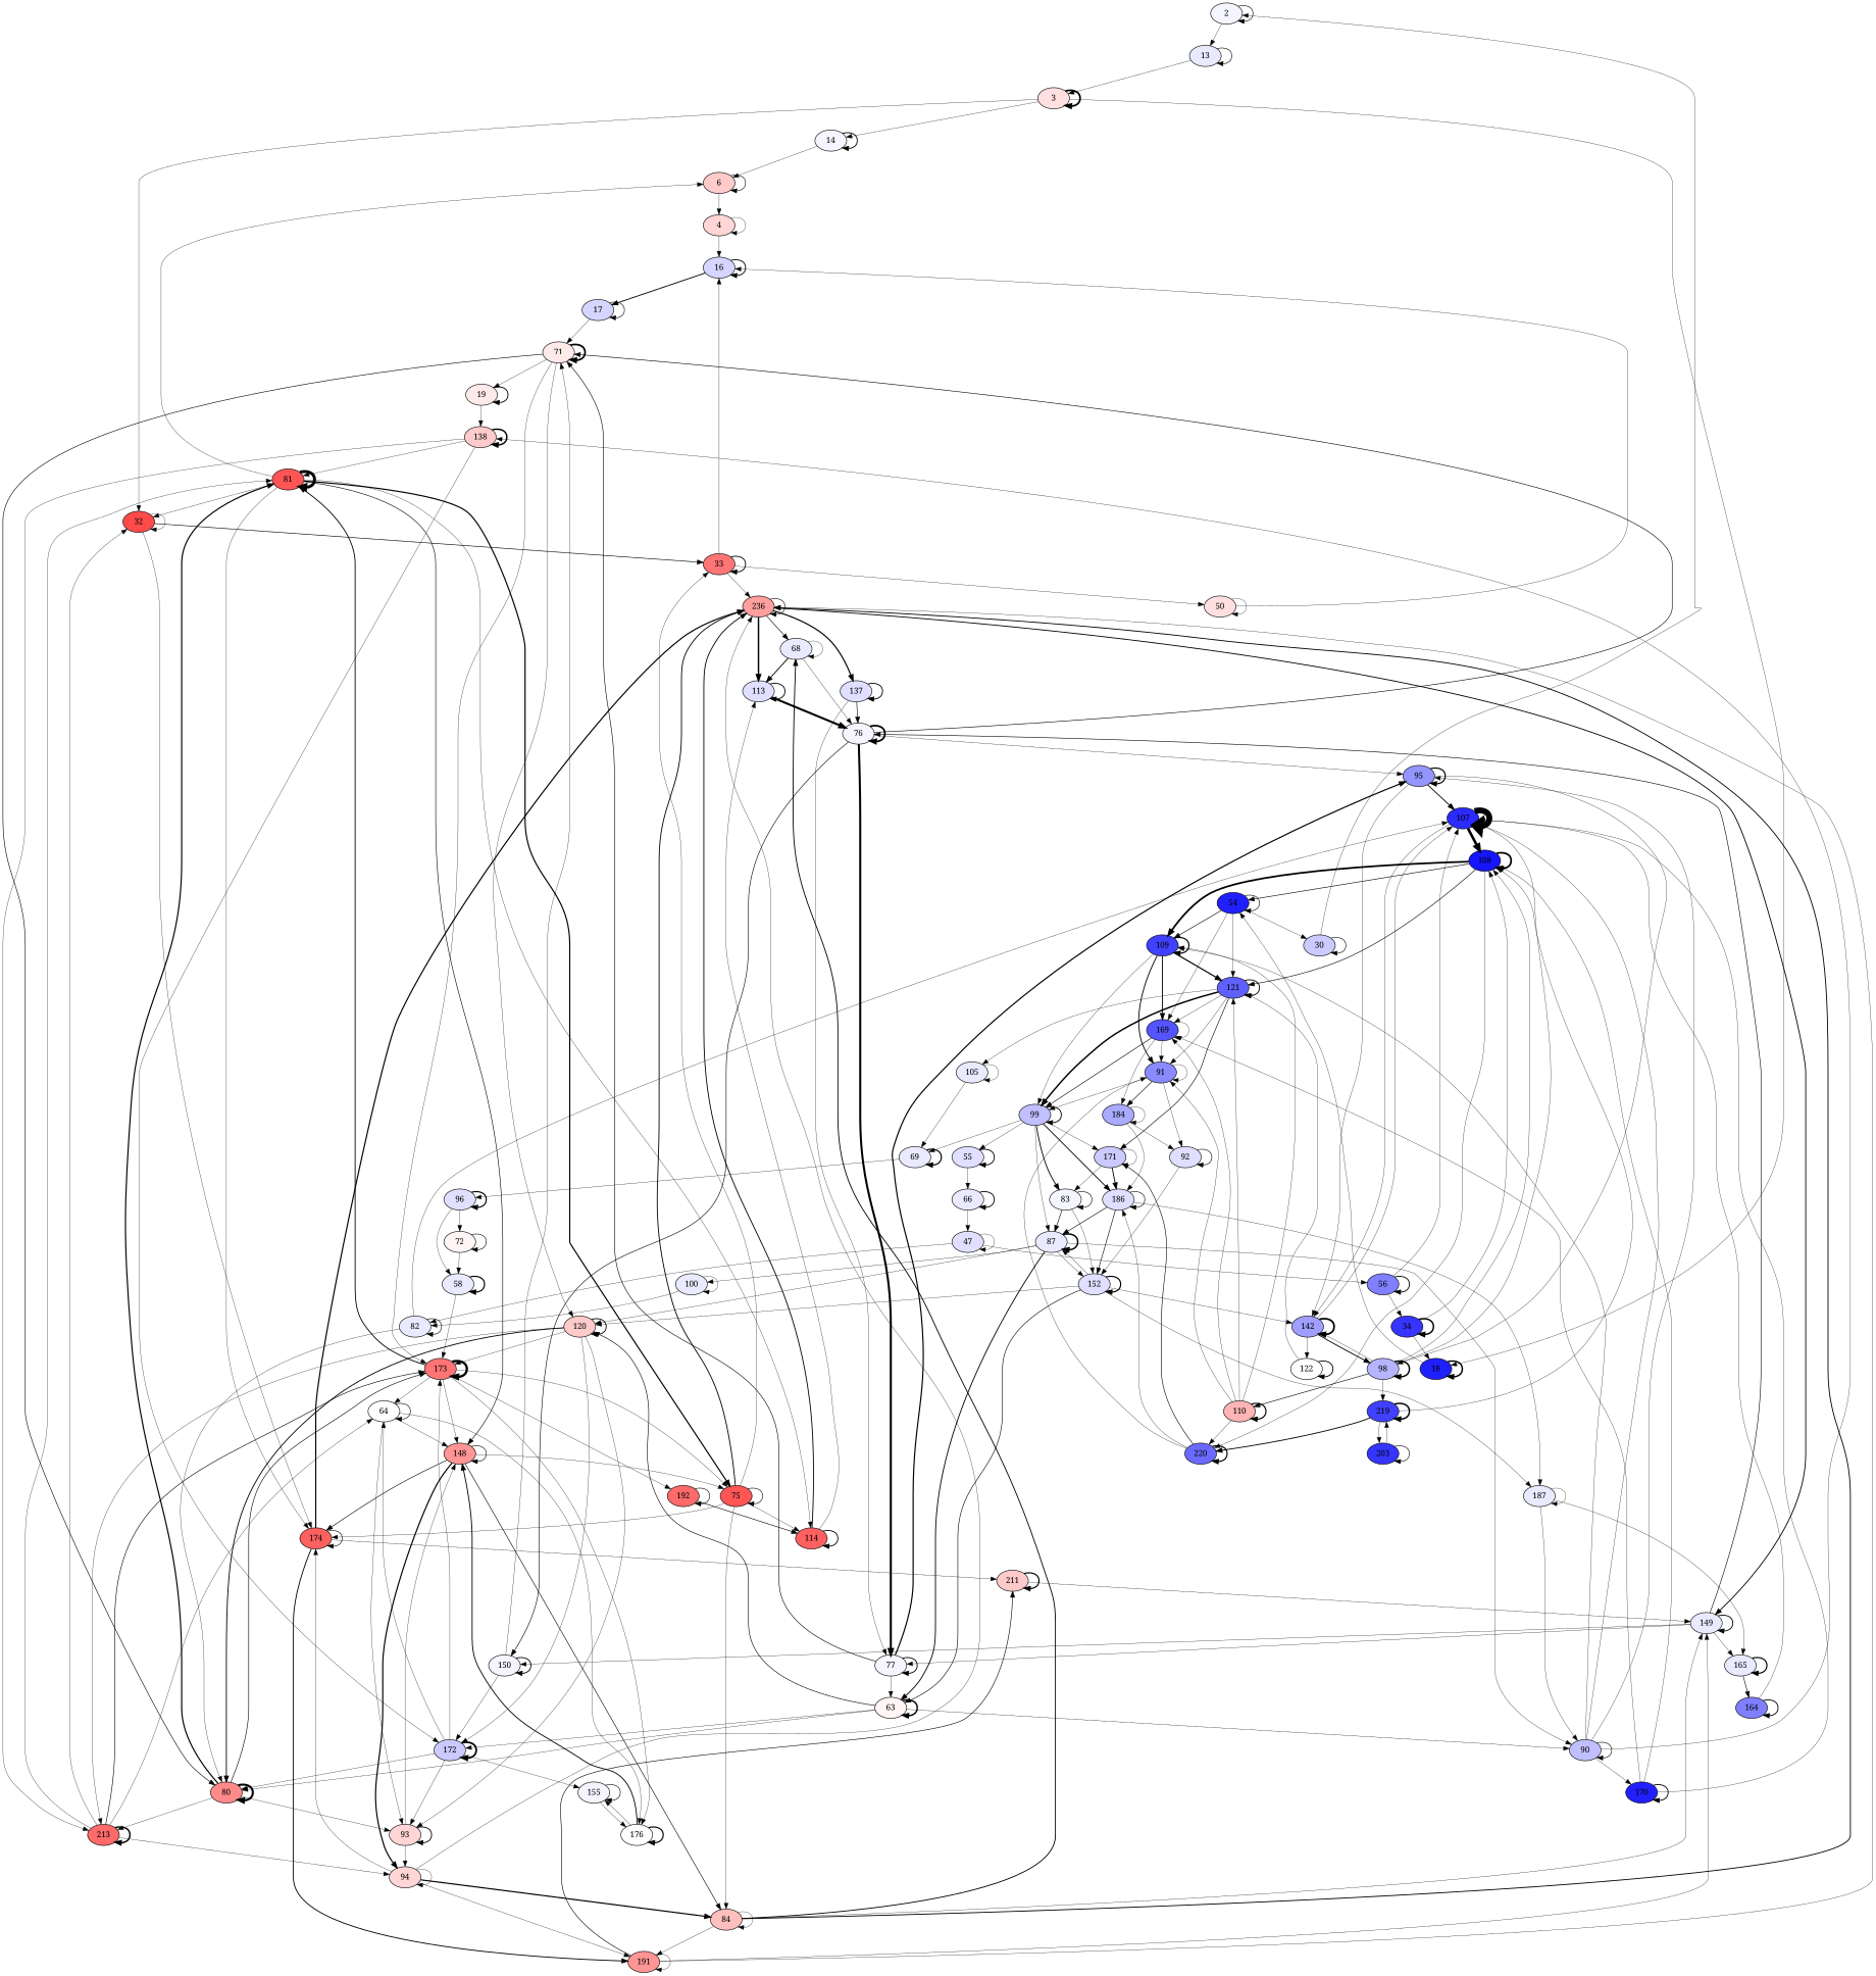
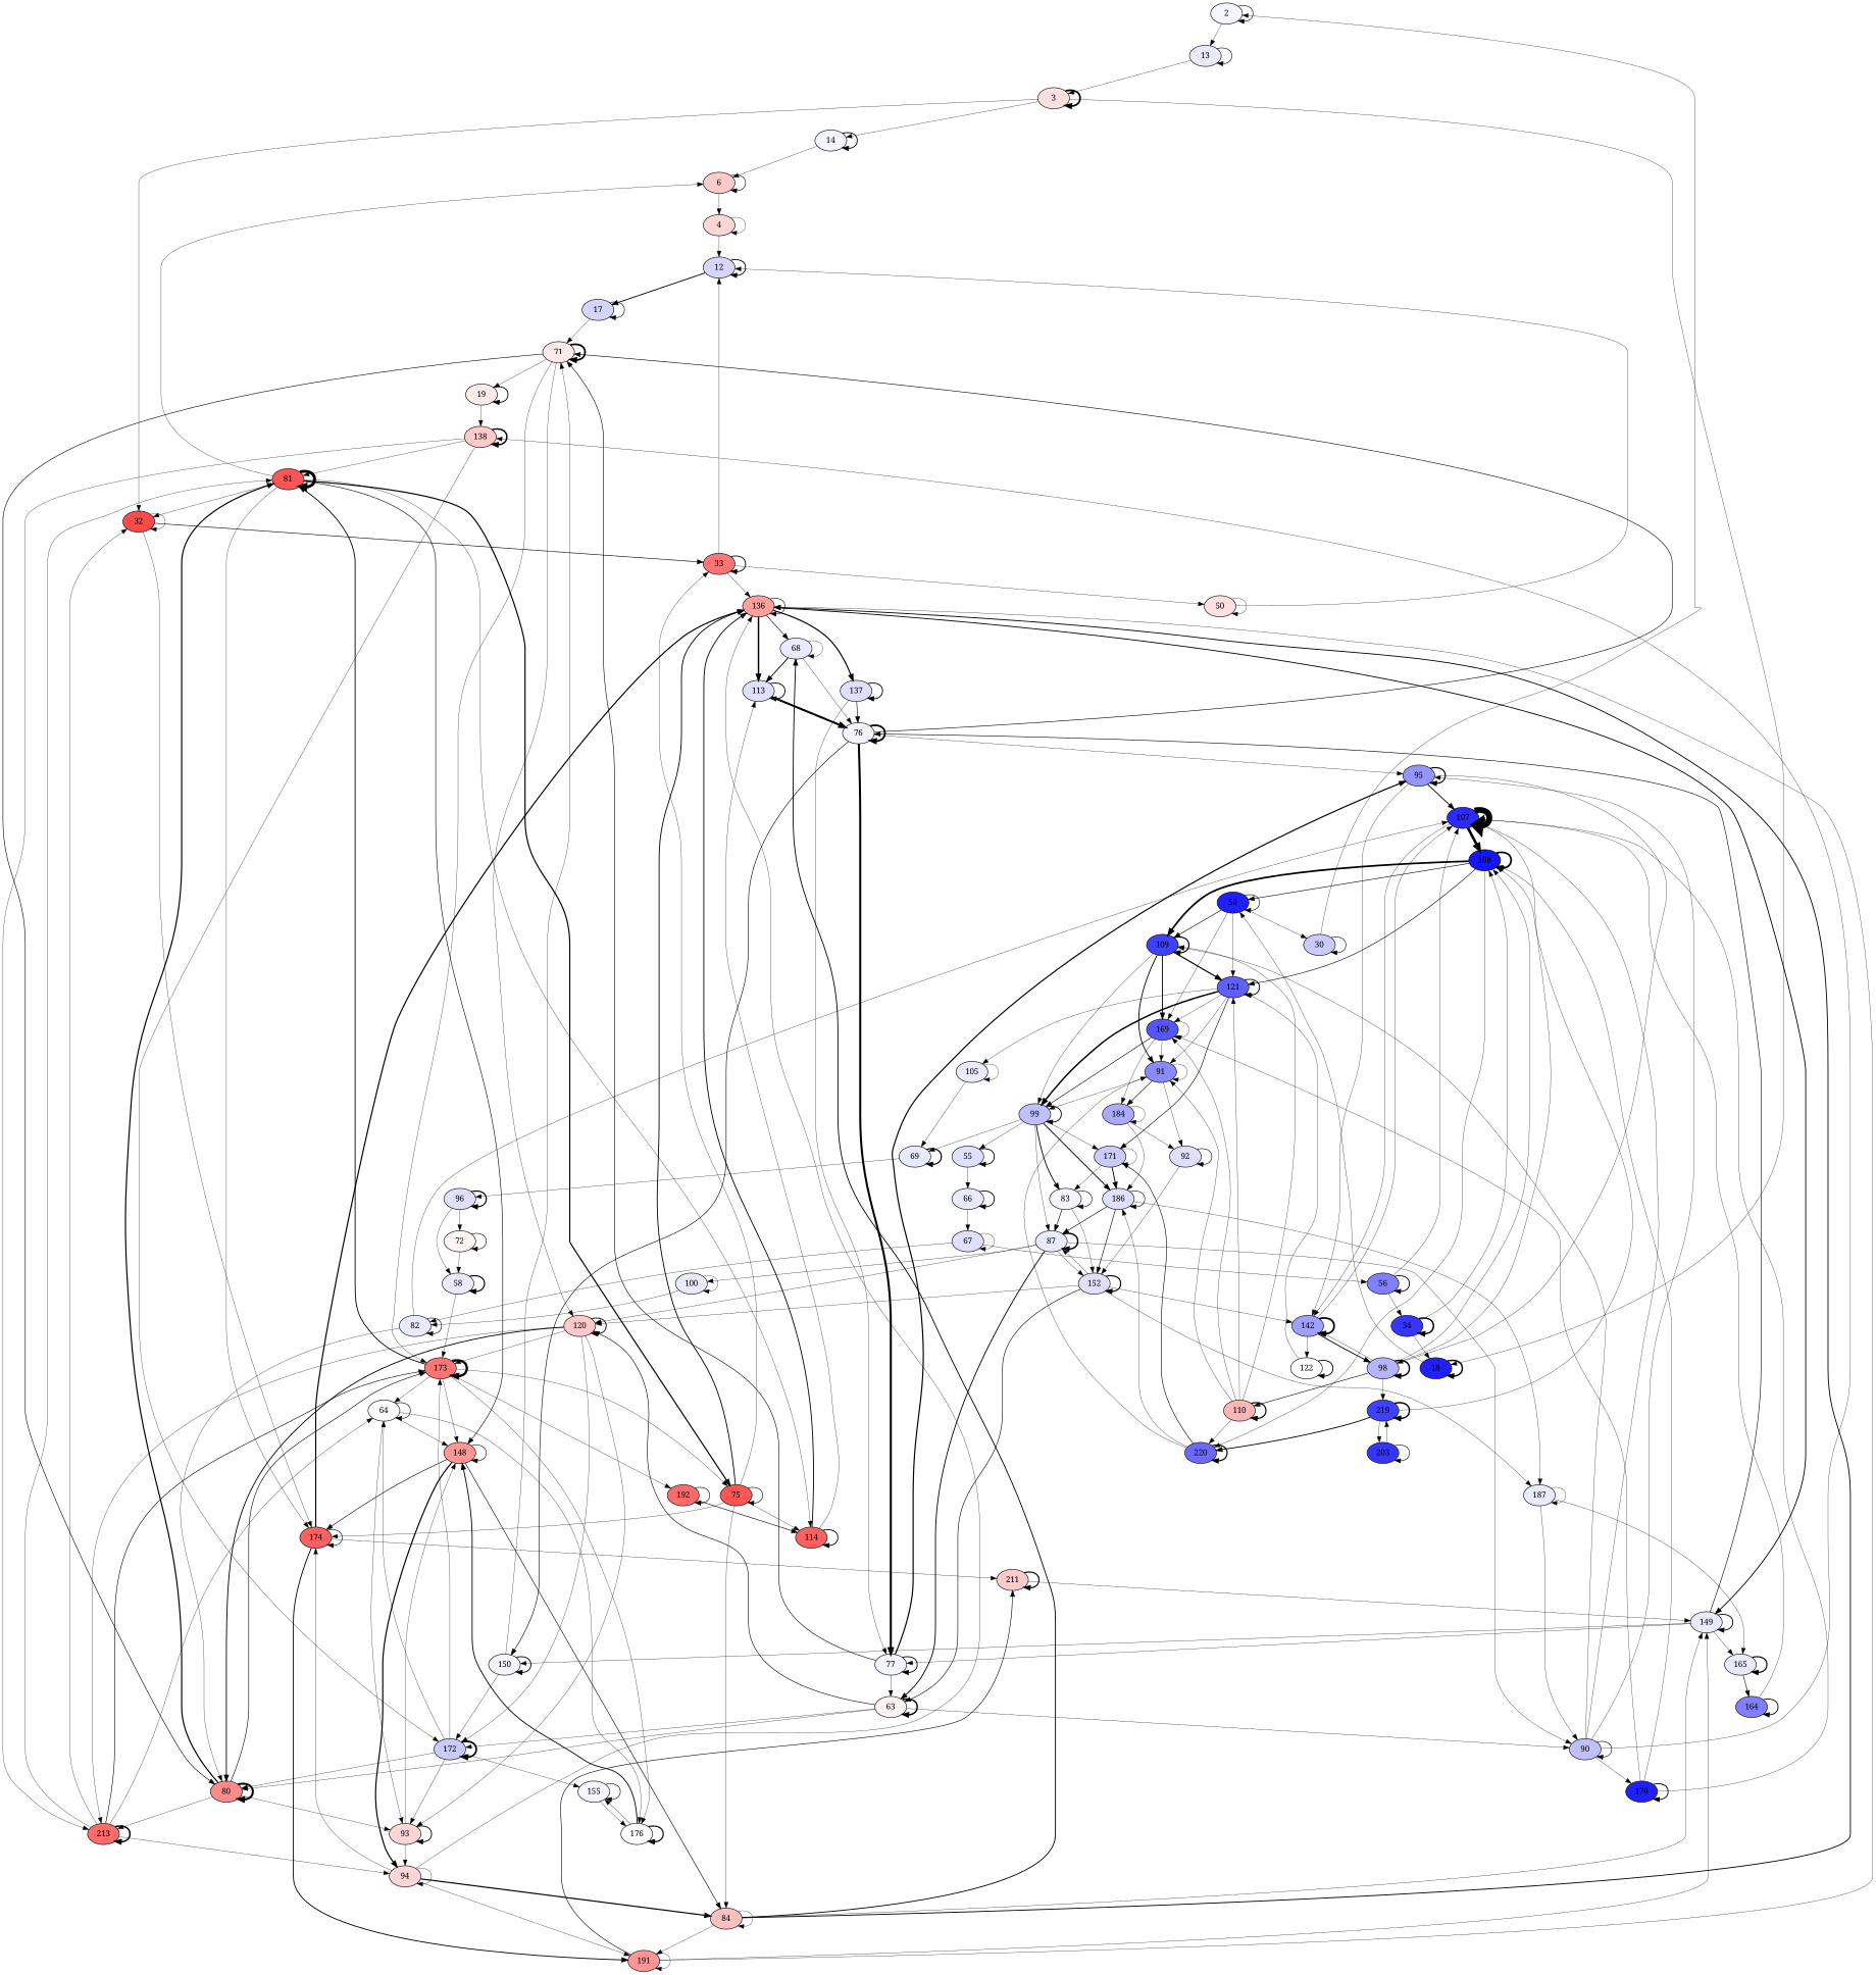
  digraph {
    fontname="Noto Serif"
    node [color=black fillcolor="0.667,0.083,1.000" fontcolor=black fontname="Noto Serif" style=filled]
    edge [fontname="Noto Serif" penwidth=0.500]
    2 [fillcolor="0.667,0.042,1.000"]
    13
    3 [fillcolor="0.000,0.125,1.000"]
    14 [fillcolor="0.667,0.042,1.000"]
    18 [fillcolor="0.667,0.875,1.000"]
    32 [fillcolor="0.000,0.708,1.000"]
    6 [fillcolor="0.000,0.208,1.000"]
    54 [fillcolor="0.667,0.875,1.000"]
    33 [fillcolor="0.000,0.542,1.000"]
    174 [fillcolor="0.000,0.625,1.000"]
    4 [fillcolor="0.000,0.167,1.000"]
    30 [fillcolor="0.667,0.208,1.000"]
    109 [fillcolor="0.667,0.750,1.000"]
    121 [fillcolor="0.667,0.625,1.000"]
    169 [fillcolor="0.667,0.667,1.000"]
-   16 [fillcolor="0.667,0.167,1.000"]
+   16 [fillcolor="0.667,0.167,1.000" label=12]
    50 [fillcolor="0.000,0.125,1.000"]
-   136 [fillcolor="0.000,0.375,1.000" label=236]
+   136 [fillcolor="0.000,0.375,1.000"]
    191 [fillcolor="0.000,0.417,1.000"]
    211 [fillcolor="0.000,0.208,1.000"]
    17 [fillcolor="0.667,0.167,1.000"]
    71 [fillcolor="0.000,0.083,1.000"]
    19 [fillcolor="0.000,0.083,1.000"]
    173 [fillcolor="0.000,0.542,1.000"]
    80 [fillcolor="0.000,0.458,1.000"]
    120 [fillcolor="0.000,0.208,1.000"]
    138 [fillcolor="0.000,0.208,1.000"]
    81 [fillcolor="0.000,0.667,1.000"]
    64 [fillcolor="0.000,0.000,1.000"]
    148 [fillcolor="0.000,0.417,1.000"]
    176 [fillcolor="0.000,0.000,1.000"]
    75 [fillcolor="0.000,0.667,1.000"]
    192 [fillcolor="0.000,0.583,1.000"]
    213 [fillcolor="0.000,0.583,1.000"]
    93 [fillcolor="0.000,0.167,1.000"]
    172 [fillcolor="0.667,0.208,1.000"]
    91 [fillcolor="0.667,0.458,1.000"]
    99 [fillcolor="0.667,0.250,1.000"]
    171 [fillcolor="0.667,0.208,1.000"]
    105
    184 [fillcolor="0.667,0.333,1.000"]
    155 [fillcolor="0.667,0.042,1.000"]
    114 [fillcolor="0.000,0.625,1.000"]
    94 [fillcolor="0.000,0.167,1.000"]
    68
    113 [fillcolor="0.667,0.125,1.000"]
    149
    137 [fillcolor="0.667,0.125,1.000"]
    76 [fillcolor="0.667,0.042,1.000"]
    77 [fillcolor="0.667,0.042,1.000"]
    150 [fillcolor="0.667,0.042,1.000"]
    165
    34 [fillcolor="0.667,0.792,1.000"]
    108 [fillcolor="0.667,0.917,1.000"]
    220 [fillcolor="0.667,0.583,1.000"]
    186 [fillcolor="0.667,0.125,1.000"]
    92 [fillcolor="0.667,0.125,1.000"]
    55 [fillcolor="0.667,0.125,1.000"]
    69
    83 [fillcolor="0.667,0.042,1.000"]
    87
    66
-   67 [fillcolor="0.667,0.125,1.000" label=47]
+   67 [fillcolor="0.667,0.125,1.000"]
    56 [fillcolor="0.667,0.500,1.000"]
    82
    107 [fillcolor="0.667,0.833,1.000"]
    142 [fillcolor="0.667,0.375,1.000"]
    98 [fillcolor="0.667,0.292,1.000"]
    122 [fillcolor="0.000,0.000,1.000"]
    58
    84 [fillcolor="0.000,0.250,1.000"]
    63 [fillcolor="0.000,0.042,1.000"]
    90 [fillcolor="0.667,0.250,1.000"]
    95 [fillcolor="0.667,0.417,1.000"]
    170 [fillcolor="0.667,0.875,1.000"]
    96 [fillcolor="0.667,0.125,1.000"]
    72 [fillcolor="0.000,0.042,1.000"]
    110 [fillcolor="0.000,0.292,1.000"]
    219 [fillcolor="0.667,0.750,1.000"]
    152 [fillcolor="0.667,0.125,1.000"]
    100
    187
    164 [fillcolor="0.667,0.500,1.000"]
    203 [fillcolor="0.667,0.792,1.000"]
    2 -> 2 [penwidth=1.000]
    2 -> 13
    13 -> 13 [penwidth=1.000]
    13 -> 3
    3 -> 3 [penwidth=3.000]
    3 -> 14
    3 -> 18
    3 -> 32
    14 -> 14 [penwidth=1.500]
    14 -> 6
    18 -> 18 [penwidth=2.500]
    18 -> 54
    32 -> 32
    32 -> 33 [penwidth=1.000]
    32 -> 174
    6 -> 6 [penwidth=1.000]
    6 -> 4
    54 -> 54 [penwidth=1.000]
    54 -> 30
    54 -> 109 [penwidth=1.000]
    54 -> 121
    54 -> 169
    33 -> 33 [penwidth=1.500]
    33 -> 16
    33 -> 50
    33 -> 136
    174 -> 174 [penwidth=1.000]
    174 -> 136 [penwidth=2.000]
    174 -> 191 [penwidth=1.500]
    174 -> 211
    4 -> 4
    4 -> 16
    30 -> 2
    30 -> 30 [penwidth=1.000]
    109 -> 109 [penwidth=2.000]
    109 -> 121 [penwidth=2.000]
    109 -> 169 [penwidth=1.500]
    109 -> 91 [penwidth=1.500]
    109 -> 99
    121 -> 121 [penwidth=1.500]
    121 -> 169
    121 -> 91
    121 -> 99 [penwidth=2.500]
    121 -> 171 [penwidth=1.000]
    121 -> 105
    169 -> 169
    169 -> 91
    169 -> 99 [penwidth=1.000]
    169 -> 184
    16 -> 16 [penwidth=1.500]
    16 -> 17 [penwidth=1.500]
    50 -> 16
    50 -> 50
    136 -> 136 [penwidth=1.000]
    136 -> 68 [penwidth=1.000]
    136 -> 113 [penwidth=2.500]
    136 -> 149 [penwidth=1.500]
    136 -> 137 [penwidth=2.000]
    191 -> 136
    191 -> 191
    191 -> 211 [penwidth=1.000]
    191 -> 149
    211 -> 211 [penwidth=2.000]
    211 -> 149
    17 -> 17 [penwidth=1.000]
    17 -> 71
    71 -> 71 [penwidth=3.000]
    71 -> 19
    71 -> 173
    71 -> 80 [penwidth=1.000]
    71 -> 120
    19 -> 19 [penwidth=1.500]
    19 -> 138
    173 -> 173 [penwidth=4.000]
    173 -> 81 [penwidth=1.500]
    173 -> 64
    173 -> 148
    173 -> 176
    173 -> 75
    173 -> 192
    80 -> 173 [penwidth=1.000]
    80 -> 80 [penwidth=3.500]
    80 -> 81 [penwidth=2.000]
    80 -> 213
    80 -> 93
    120 -> 173
    120 -> 80 [penwidth=1.500]
    120 -> 120 [penwidth=1.500]
    120 -> 213
    120 -> 93
    120 -> 172
    138 -> 138 [penwidth=2.500]
    138 -> 81
    138 -> 213
    138 -> 172
    81 -> 32
    81 -> 6
    81 -> 174
    81 -> 81 [penwidth=5.000]
    81 -> 148 [penwidth=1.000]
    81 -> 75 [penwidth=2.000]
    81 -> 114
    64 -> 64 [penwidth=1.000]
    64 -> 148
    64 -> 176
    64 -> 93
    148 -> 174 [penwidth=1.000]
    148 -> 148 [penwidth=1.000]
-   148 -> 75
    148 -> 94 [penwidth=2.000]
    148 -> 84 [penwidth=1.000]
    176 -> 148 [penwidth=1.500]
    176 -> 176 [penwidth=2.000]
    176 -> 155
    75 -> 33
    75 -> 174
    75 -> 136 [penwidth=1.500]
    75 -> 75 [penwidth=1.000]
    75 -> 114
    75 -> 84
    192 -> 192 [penwidth=1.000]
    192 -> 114 [penwidth=1.000]
    213 -> 32
    213 -> 173 [penwidth=1.000]
    213 -> 81
    213 -> 64
    213 -> 213 [penwidth=2.500]
    213 -> 94
    93 -> 148
    93 -> 93 [penwidth=1.500]
    93 -> 94
    172 -> 173
    172 -> 80
    172 -> 64
    172 -> 93
    172 -> 172 [penwidth=3.000]
    172 -> 155
    91 -> 91
    91 -> 99
    91 -> 184 [penwidth=1.000]
    91 -> 92
    99 -> 99 [penwidth=1.500]
    99 -> 171
    99 -> 186 [penwidth=1.500]
    99 -> 55
    99 -> 69
    99 -> 83 [penwidth=1.500]
    99 -> 87
    171 -> 171
    171 -> 186 [penwidth=1.500]
    171 -> 83
    105 -> 105
    105 -> 69
    184 -> 184
    184 -> 186
    184 -> 92
    155 -> 176
    155 -> 155 [penwidth=1.000]
    114 -> 136 [penwidth=1.500]
    114 -> 114 [penwidth=1.500]
    114 -> 113
    94 -> 174
    94 -> 136
    94 -> 191
    94 -> 94
    94 -> 84 [penwidth=2.000]
    68 -> 68
    68 -> 113 [penwidth=1.500]
    68 -> 76
    113 -> 113 [penwidth=1.500]
    113 -> 76 [penwidth=3.500]
    149 -> 149 [penwidth=1.500]
    149 -> 76 [penwidth=1.000]
    149 -> 77
    149 -> 150
    149 -> 165
    137 -> 137 [penwidth=1.500]
    137 -> 76 [penwidth=1.000]
    137 -> 77
    76 -> 71 [penwidth=1.000]
    76 -> 76 [penwidth=3.000]
    76 -> 77 [penwidth=3.500]
    76 -> 150 [penwidth=1.000]
    76 -> 95
    77 -> 71 [penwidth=1.000]
    77 -> 77 [penwidth=1.500]
    77 -> 63
    77 -> 95 [penwidth=2.000]
    150 -> 71
    150 -> 172
    150 -> 150 [penwidth=1.500]
    165 -> 165 [penwidth=2.000]
    165 -> 164 [penwidth=1.000]
    34 -> 18
    34 -> 34 [penwidth=2.500]
    34 -> 108
    108 -> 54 [penwidth=1.000]
    108 -> 109 [penwidth=3.000]
    108 -> 121 [penwidth=1.000]
    108 -> 108 [penwidth=3.000]
    108 -> 220
    220 -> 91
    220 -> 171 [penwidth=1.000]
    220 -> 220 [penwidth=2.000]
    220 -> 186
    186 -> 186 [penwidth=1.000]
    186 -> 87 [penwidth=1.000]
    186 -> 152 [penwidth=1.000]
    186 -> 187
    92 -> 92 [penwidth=1.000]
    92 -> 152
    55 -> 55 [penwidth=1.500]
    55 -> 66
    69 -> 69 [penwidth=2.000]
    69 -> 96
    83 -> 83 [penwidth=1.000]
    83 -> 87 [penwidth=1.000]
    83 -> 152
    87 -> 120
    87 -> 87 [penwidth=2.500]
    87 -> 63 [penwidth=1.500]
    87 -> 90
    87 -> 152
    87 -> 100
    66 -> 66 [penwidth=1.500]
    66 -> 67
    67 -> 67
    67 -> 56
    67 -> 82
    56 -> 34
    56 -> 56 [penwidth=1.500]
    56 -> 107
    82 -> 80
    82 -> 82 [penwidth=1.000]
    82 -> 107
    107 -> 108 [penwidth=4.500]
    107 -> 107 [penwidth=10.000]
    107 -> 142
    142 -> 107
    142 -> 142 [penwidth=3.000]
    142 -> 98 [penwidth=1.500]
    142 -> 122
    98 -> 108
    98 -> 107
    98 -> 142
    98 -> 98 [penwidth=2.500]
    98 -> 110 [penwidth=1.000]
    98 -> 219
    122 -> 121
    122 -> 122 [penwidth=1.500]
    58 -> 173
    58 -> 58 [penwidth=2.000]
    84 -> 136 [penwidth=1.500]
    84 -> 191
    84 -> 68 [penwidth=1.500]
    84 -> 149
    84 -> 84
    63 -> 80
    63 -> 120 [penwidth=1.000]
    63 -> 172
    63 -> 63 [penwidth=2.500]
    63 -> 90
    90 -> 109
    90 -> 138
    90 -> 107
    90 -> 90 [penwidth=1.000]
    90 -> 95
    90 -> 170
    95 -> 107 [penwidth=1.500]
    95 -> 142
    95 -> 98
    95 -> 95 [penwidth=2.000]
    170 -> 169
    170 -> 108
    170 -> 107
    170 -> 170 [penwidth=1.500]
    96 -> 58
    96 -> 96 [penwidth=2.000]
    96 -> 72
    72 -> 58
    72 -> 72 [penwidth=1.000]
    110 -> 109
    110 -> 121
    110 -> 169
    110 -> 91
    110 -> 220
    110 -> 110 [penwidth=2.000]
    219 -> 108
    219 -> 220 [penwidth=1.500]
    219 -> 219 [penwidth=2.500]
    219 -> 203
    152 -> 120
    152 -> 87
    152 -> 142
    152 -> 63 [penwidth=1.000]
    152 -> 152 [penwidth=2.000]
    152 -> 187
    100 -> 82
    100 -> 100
    187 -> 165
    187 -> 90
    187 -> 187
    164 -> 107
    164 -> 164 [penwidth=1.500]
    203 -> 219
    203 -> 203 [penwidth=1.000]
  }
